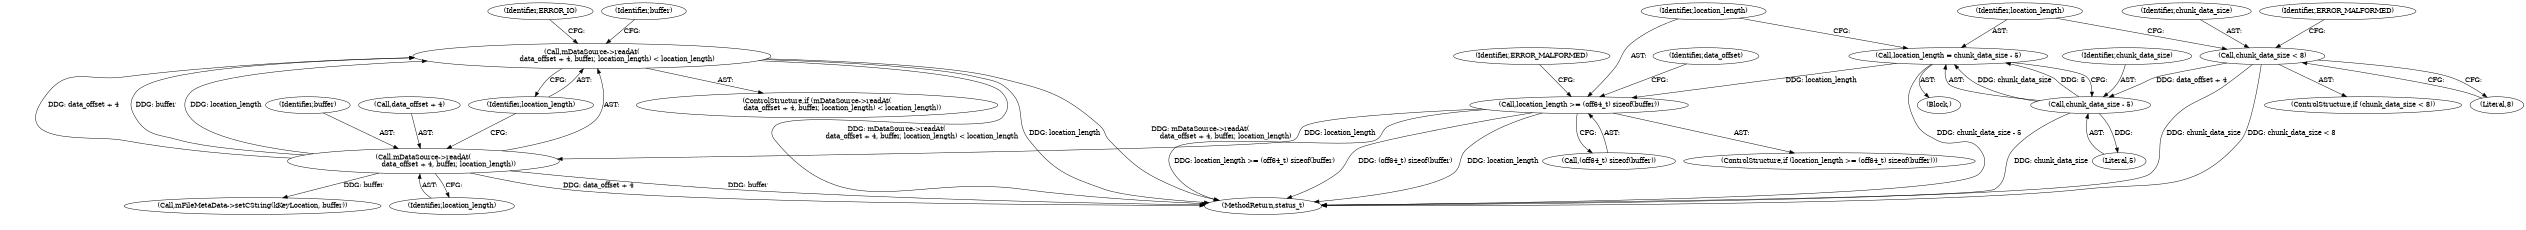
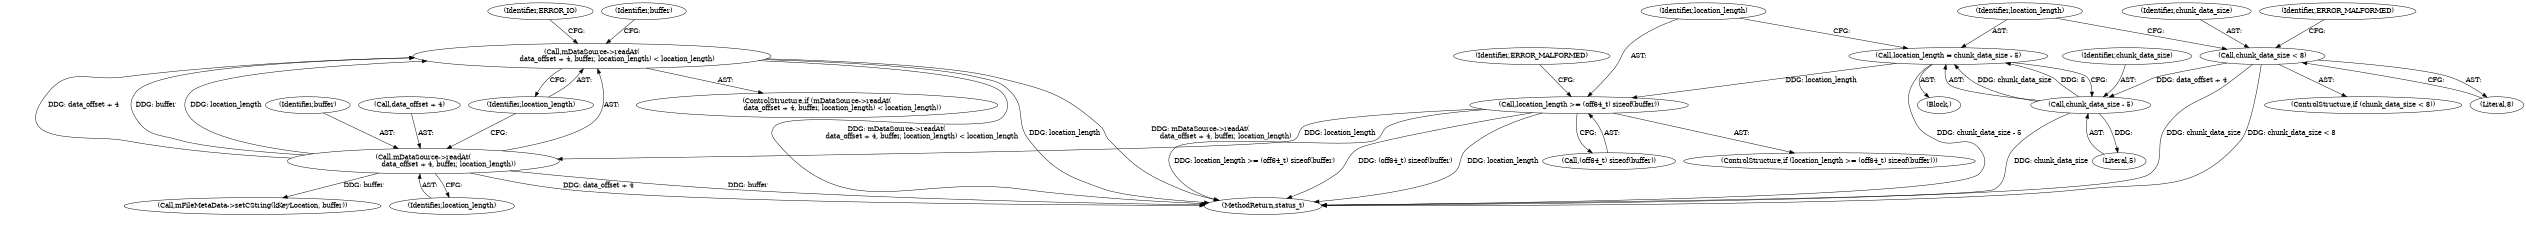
  digraph {
    n1 [label="(Call,mDataSource->readAt(\n                        data_offset + 4, buffer, location_length) < location_length)"]
    n2 [label="(Identifier,location_length)"]
    n3 [label="(ControlStructure,if (mDataSource->readAt(\n                        data_offset + 4, buffer, location_length) < location_length))"]
    n4 [label="(MethodReturn,status_t)"]
    n5 [label="(Call,mDataSource->readAt(\n                        data_offset + 4, buffer, location_length))"]
    n6 [label="(Identifier,location_length)"]
    n7 [label="(Call,mFileMetaData->setCString(kKeyLocation, buffer))"]
    n8 [label="(Call,location_length >= (off64_t) sizeof(buffer))"]
    n9 [label="(ControlStructure,if (location_length >= (off64_t) sizeof(buffer)))"]
    n10 [label="(Call,(off64_t) sizeof(buffer))"]
    n11 [label="(Call,location_length = chunk_data_size - 5)"]
    n12 [label="(Call,chunk_data_size - 5)"]
    n13 [label="(Block,)"]
    n14 [label="(Literal,5)"]
    n15 [label="(Call,chunk_data_size < 8)"]
    n16 [label="(ControlStructure,if (chunk_data_size < 8))"]
    n17 [label="(Literal,8)"]
    n18 [label="(Identifier,ERROR_MALFORMED)"]
    n19 [label="(Identifier,chunk_data_size)"]
    n20 [label="(Identifier,ERROR_IO)"]
    n21 [label="(Identifier,location_length)"]
    n22 [label="(Identifier,buffer)"]
    n23 [label="(Call,data_offset + 4)"]
    n24 [label="(Identifier,buffer)"]
    n25 [label="(Identifier,ERROR_MALFORMED)"]
    n26 [label="(Identifier,chunk_data_size)"]
-   n27 [label="(Identifier,data_offset)"]
    n28 [label="(Identifier,location_length)"]
    n1 -> n2 [label="CFG: "]
    n1 -> n3 [label="AST: "]
    n1 -> n4 [label="DDG: mDataSource->readAt(\n                        data_offset + 4, buffer, location_length) < location_length"]
    n1 -> n4 [label="DDG: location_length"]
    n1 -> n4 [label="DDG: mDataSource->readAt(\n                        data_offset + 4, buffer, location_length)"]
    n2 -> n1 [label="AST: "]
    n2 -> n5 [label="CFG: "]
    n5 -> n1 [label="AST: "]
    n5 -> n1 [label="DDG: data_offset + 4"]
    n5 -> n1 [label="DDG: buffer"]
    n5 -> n1 [label="DDG: location_length"]
    n5 -> n4 [label="DDG: buffer"]
    n5 -> n4 [label="DDG: data_offset + 4"]
    n5 -> n6 [label="CFG: "]
    n5 -> n7 [label="DDG: buffer"]
    n6 -> n5 [label="AST: "]
    n8 -> n4 [label="DDG: (off64_t) sizeof(buffer)"]
    n8 -> n4 [label="DDG: location_length"]
    n8 -> n4 [label="DDG: location_length >= (off64_t) sizeof(buffer)"]
    n8 -> n5 [label="DDG: location_length"]
    n8 -> n9 [label="AST: "]
    n8 -> n10 [label="CFG: "]
    n10 -> n8 [label="AST: "]
    n11 -> n4 [label="DDG: chunk_data_size - 5"]
    n11 -> n8 [label="DDG: location_length"]
    n11 -> n12 [label="CFG: "]
    n11 -> n13 [label="AST: "]
    n12 -> n4 [label="DDG: chunk_data_size"]
    n12 -> n11 [label="AST: "]
    n12 -> n11 [label="DDG: chunk_data_size"]
    n12 -> n11 [label="DDG: 5"]
    n12 -> n14 [label="DDG: "]
    n14 -> n12 [label="AST: "]
    n15 -> n4 [label="DDG: chunk_data_size"]
    n15 -> n4 [label="DDG: chunk_data_size < 8"]
    n15 -> n12 [label="DDG: data_offset + 4"]
    n15 -> n16 [label="AST: "]
-   n15 -> n17 [label="CFG: "]
+   n15 -> n17 [label="AST: "]
    n17 -> n15 [label="CFG: "]
    n18 -> n8 [label="CFG: "]
    n19 -> n12 [label="AST: "]
    n20 -> n1 [label="CFG: "]
    n21 -> n8 [label="AST: "]
    n21 -> n11 [label="CFG: "]
    n22 -> n5 [label="AST: "]
    n23 -> n5 [label="AST: "]
    n24 -> n1 [label="CFG: "]
    n25 -> n15 [label="CFG: "]
    n26 -> n15 [label="AST: "]
-   n27 -> n8 [label="CFG: "]
    n28 -> n11 [label="AST: "]
    n28 -> n15 [label="CFG: "]
  }
